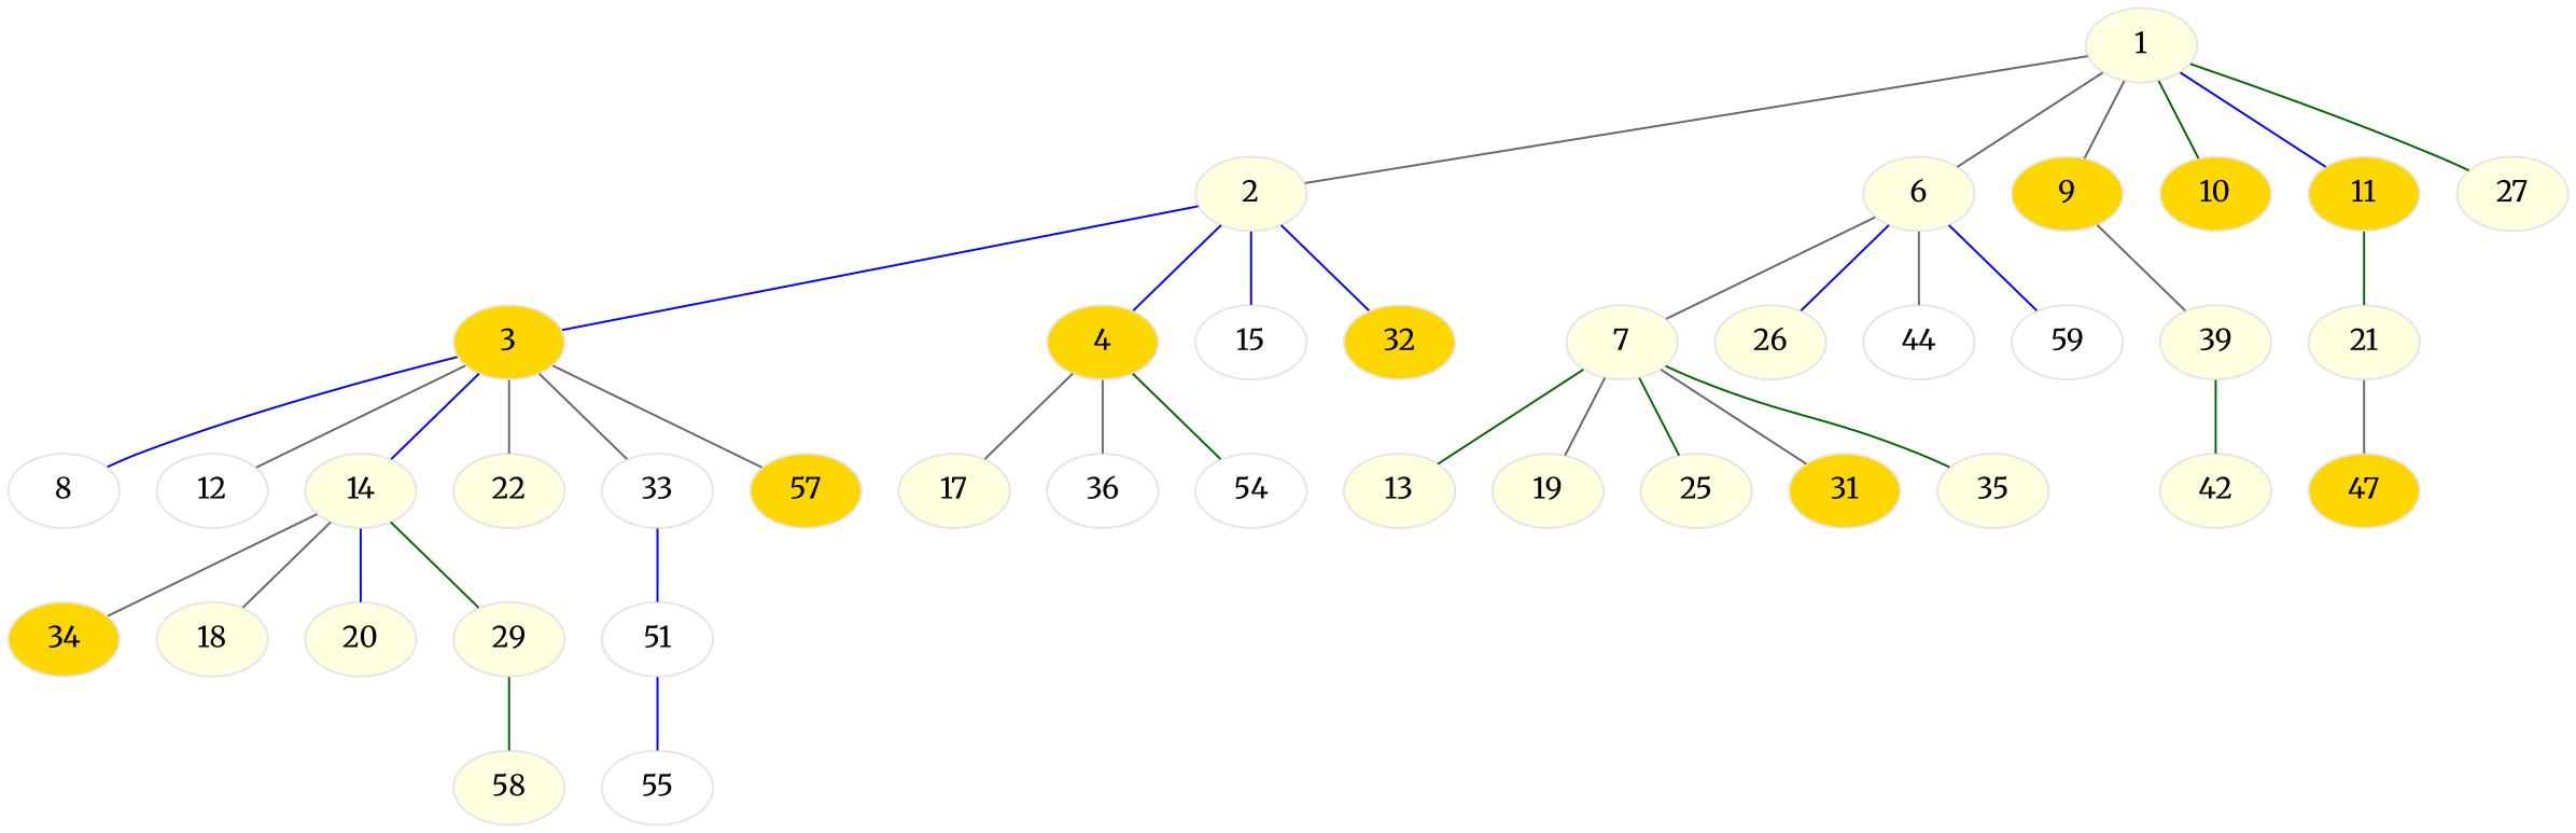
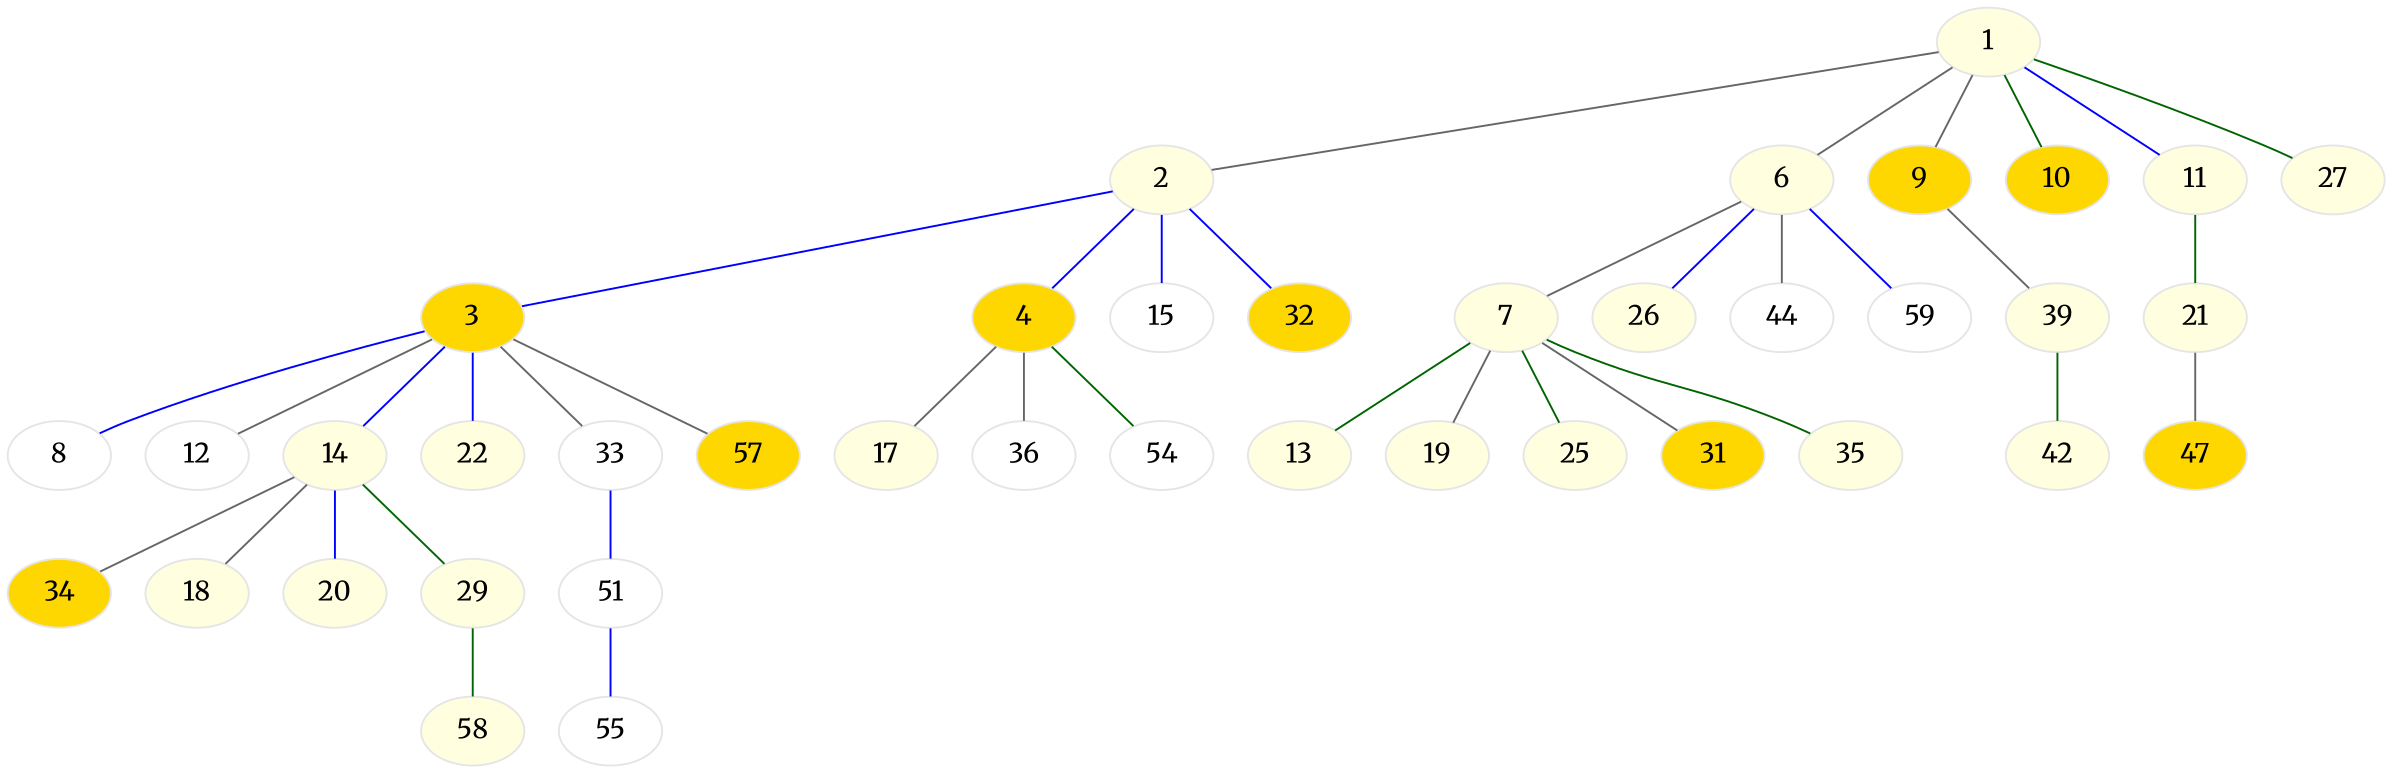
  graph {
    fontname=Merriweather
    node [color=gray90 fillcolor=lightyellow fontname=Merriweather style=filled]
    edge [color=gray40 fontname=Merriweather]
    1 [super="+28"]
    2 [super="+46"]
    6 [super="+53"]
    9 [fillcolor=gold]
    10 [fillcolor=gold]
-   11 [fillcolor=gold super="+40"]
+   11 [super="+40"]
    27 [super="+48"]
    3 [fillcolor=gold super="+5"]
    4 [fillcolor=gold super="+37"]
    15 [fillcolor=white]
    32 [fillcolor=gold super="+43"]
    7 [super="+23"]
    26
    44 [fillcolor=white]
    59 [fillcolor=white]
    39
    21
    8 [fillcolor=white super="+50"]
    12 [fillcolor=white super="+60"]
    14 [super="+16"]
    22
    33 [fillcolor=white super="+49"]
    57 [fillcolor=gold]
    17
    36 [fillcolor=white]
    54 [fillcolor=white]
    34 [fillcolor=gold]
    18
    20
    29 [super="+45"]
    51 [fillcolor=white super="+52"]
    13
    19 [super="+24"]
    25 [super="+30"]
    31 [fillcolor=gold]
    35
    42
    47 [fillcolor=gold super="+56"]
    58
    55 [fillcolor=white]
    1 -- 2
    1 -- 6
    1 -- 9
    1 -- 10 [color=darkgreen]
    1 -- 11 [color=blue]
    1 -- 27 [color=darkgreen]
    2 -- 3 [color=blue]
    2 -- 4 [color=blue]
    2 -- 15 [color=blue]
    2 -- 32 [color=blue]
    6 -- 7
    6 -- 26 [color=blue]
    6 -- 44
    6 -- 59 [color=blue]
    9 -- 39
    11 -- 21 [color=darkgreen]
    3 -- 8 [color=blue]
    3 -- 12
    3 -- 14 [color=blue]
-   3 -- 22
+   3 -- 22 [color=blue]
    3 -- 33
    3 -- 57
    4 -- 17
    4 -- 36
    4 -- 54 [color=darkgreen]
    7 -- 13 [color=darkgreen]
    7 -- 19
    7 -- 25 [color=darkgreen]
    7 -- 31
    7 -- 35 [color=darkgreen]
    39 -- 42 [color=darkgreen]
    21 -- 47
    14 -- 34
    14 -- 18
    14 -- 20 [color=blue]
    14 -- 29 [color=darkgreen]
    33 -- 51 [color=blue]
    29 -- 58 [color=darkgreen]
    51 -- 55 [color=blue]
  }
